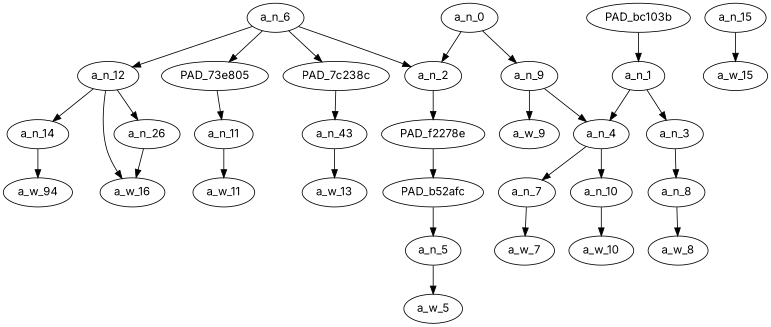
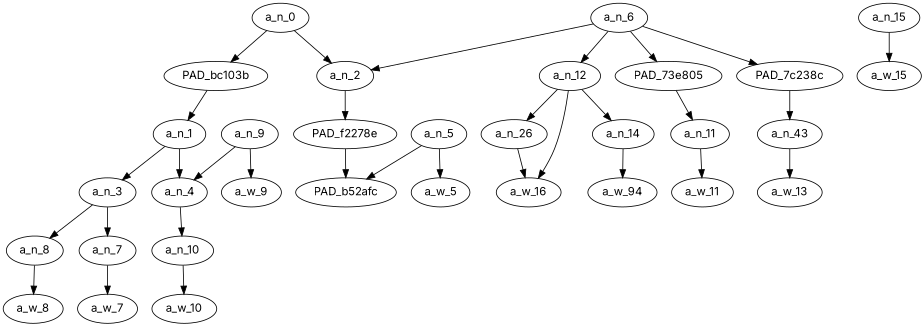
  strict digraph {
    fontname=Inter
    node [div_dir=1 fontname=Inter index=0 level=1 text_span="[4]" value=0.17172501]
    edge [fontname=Inter]
    a_n_0 [level=5 text_span="[0, 1, 2, 3, 4, 5, 6, 7, 8, 9]" value=0.99999998]
    PAD_bc103b [div_dir=-1 level=4 text_span="[0, 1, 2, 3]" value=0.35194607]
    a_n_2 [index=1 level=4 text_span="[4, 5, 6, 7, 8, 9]" value=0.64778434]
    a_n_1 [div_dir=-1 level=3 text_span="[0, 1, 2, 3]" value=0.35194607]
    PAD_f2278e [index=1 level=3]
    a_n_3 [level=2 text_span="[0, 1]" value=0.15162921]
    a_n_4 [div_dir=-1 index=1 level=2 text_span="[2, 3]" value=0.20021951]
    PAD_b52afc [index=2 level=2]
    a_n_6 [index=2 level=3 text_span="[5, 6, 7, 8, 9]" value=0.47567641]
    PAD_73e805 [index=3 level=2 text_span="[5]" value=0.08829933]
    PAD_7c238c [index=5 level=2 text_span="[9]" value=0.07464986]
    a_n_12 [index=4 level=2 text_span="[6, 7, 8]" value=0.31227119]
    a_n_7 [text_span="[0]" value=0.07594176]
    a_n_8 [index=1 text_span="[1]" value=0.07560868]
    a_n_10 [div_dir=-1 index=3 text_span="[3]" value=0.13302190]
    a_w_7 [div_dir=0 level=0 text_span="[0]" value="<user>"]
    a_w_8 [div_dir=0 index=1 level=0 text_span="[1]" value=same]
    a_n_9 [index=2 text_span="[2]" value=0.06700439]
    a_w_9 [div_dir=0 index=2 level=0 text_span="[2]" value=with]
    a_w_10 [div_dir=0 index=3 level=0 text_span="[3]" value=arabs]
    a_n_5 [index=4]
    a_n_11 [index=5 text_span="[5]" value=0.08829933]
    n23 [index=9 label=a_n_43 text_span="[9]" value=0.07464986]
    a_n_14 [div_dir=-1 index=6 text_span="[6]" value=0.13151658]
    n25 [index=8 label=a_n_26 text_span="[8]" value=0.11525024]
    a_w_16 [div_dir=0 index=8 level=0 text_span="[8]" value=white]
    a_w_5 [div_dir=0 index=4 level=0 value=loll]
    a_w_11 [div_dir=0 index=5 level=0 text_span="[5]" value=im]
    a_w_13 [div_dir=0 index=9 level=0 text_span="[9]" value=af]
    n30 [div_dir=0 index=6 label=a_w_94 level=0 text_span="[6]" value=arab]
    a_n_15 [index=7 text_span="[7]" value=0.06504255]
    a_w_15 [div_dir=0 index=7 level=0 text_span="[7]" value=but]
-   a_n_0 -> a_n_9
+   a_n_0 -> PAD_bc103b
    a_n_0 -> a_n_2
    PAD_bc103b -> a_n_1
    a_n_2 -> PAD_f2278e
    a_n_1 -> a_n_3
    a_n_1 -> a_n_4
    PAD_f2278e -> PAD_b52afc
-   a_n_4 -> a_n_7
+   a_n_3 -> a_n_7
    a_n_3 -> a_n_8
    a_n_4 -> a_n_10
-   PAD_b52afc -> a_n_5
+   a_n_5 -> PAD_b52afc
    a_n_6 -> a_n_2
    a_n_6 -> PAD_73e805
    a_n_6 -> PAD_7c238c
    a_n_6 -> a_n_12
    PAD_73e805 -> a_n_11
    PAD_7c238c -> n23
    a_n_12 -> a_n_14
    a_n_12 -> n25
    a_n_12 -> a_w_16
    a_n_7 -> a_w_7
    a_n_8 -> a_w_8
    a_n_10 -> a_w_10
    a_n_9 -> a_n_4
    a_n_9 -> a_w_9
    a_n_5 -> a_w_5
    a_n_11 -> a_w_11
    n23 -> a_w_13
    a_n_14 -> n30
    n25 -> a_w_16
    a_n_15 -> a_w_15
  }
